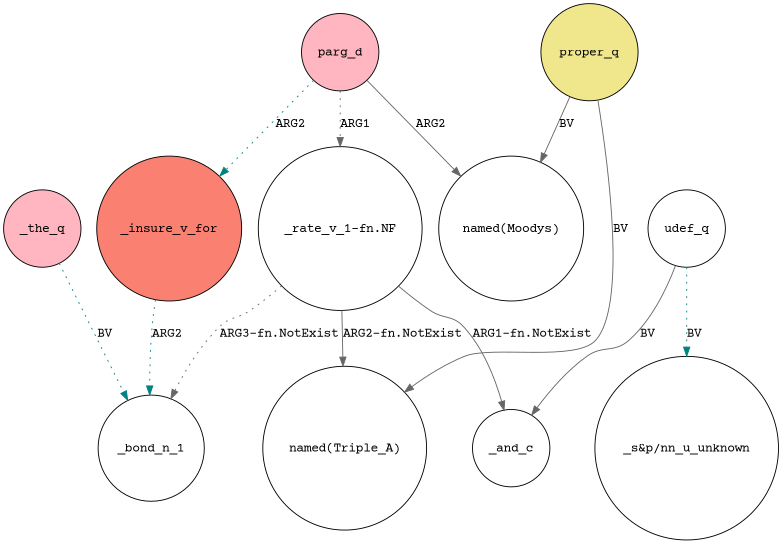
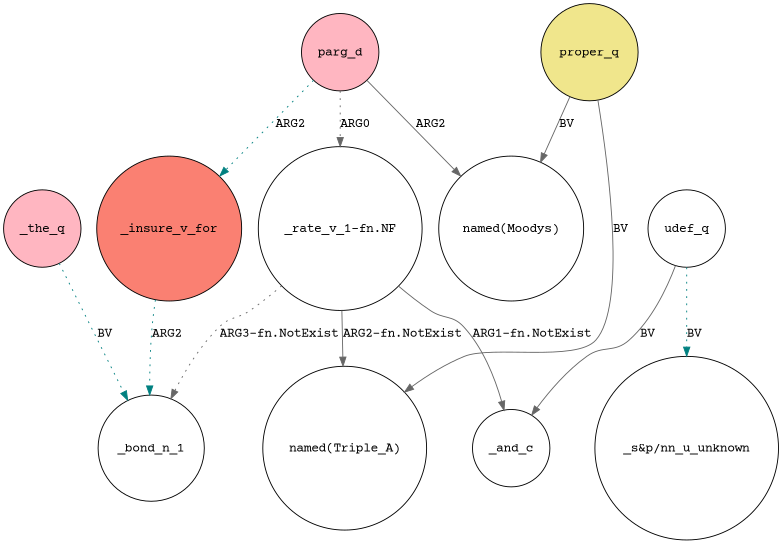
  digraph {
    fontname="Courier Prime"
    node [fillcolor=white fontname="Courier Prime" shape=circle style=filled]
    edge [color=gray40 fontname="Courier Prime" style=dotted]
    _insure_v_for [fillcolor=salmon]
    _bond_n_1
    proper_q [fillcolor=khaki]
    "named(Triple_A)"
    "named(Moodys)"
    parg_d [fillcolor=lightpink]
    "_rate_v_1-fn.NF"
    _and_c
    _the_q [fillcolor=lightpink]
    udef_q
    "_s&p/nn_u_unknown"
    _insure_v_for -> _bond_n_1 [color=teal label=ARG2]
    proper_q -> "named(Triple_A)" [label=BV style=solid]
    proper_q -> "named(Moodys)" [label=BV style=solid]
    parg_d -> _insure_v_for [color=teal label=ARG2]
    parg_d -> "named(Moodys)" [label=ARG2 style=solid]
-   parg_d -> "_rate_v_1-fn.NF" [label=ARG1]
+   parg_d -> "_rate_v_1-fn.NF" [label=ARG0]
    "_rate_v_1-fn.NF" -> _bond_n_1 [label="ARG3-fn.NotExist"]
    "_rate_v_1-fn.NF" -> "named(Triple_A)" [label="ARG2-fn.NotExist" style=solid]
    "_rate_v_1-fn.NF" -> _and_c [label="ARG1-fn.NotExist" style=solid]
    _the_q -> _bond_n_1 [color=teal label=BV]
    udef_q -> _and_c [label=BV style=solid]
    udef_q -> "_s&p/nn_u_unknown" [color=teal label=BV]
  }
